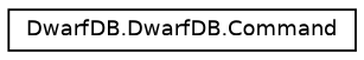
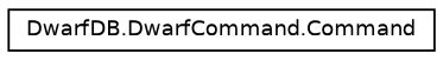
  digraph {
    rankdir=LR
-   n1 [color=black fillcolor=white fontname=Helvetica fontsize=10 height=0.2 label="DwarfDB.DwarfDB.Command" shape=record style=filled width=0.4]
+   n1 [color=black fillcolor=white fontname=Helvetica fontsize=10 height=0.2 label="DwarfDB.DwarfCommand.Command" shape=record style=filled width=0.4]
  }
